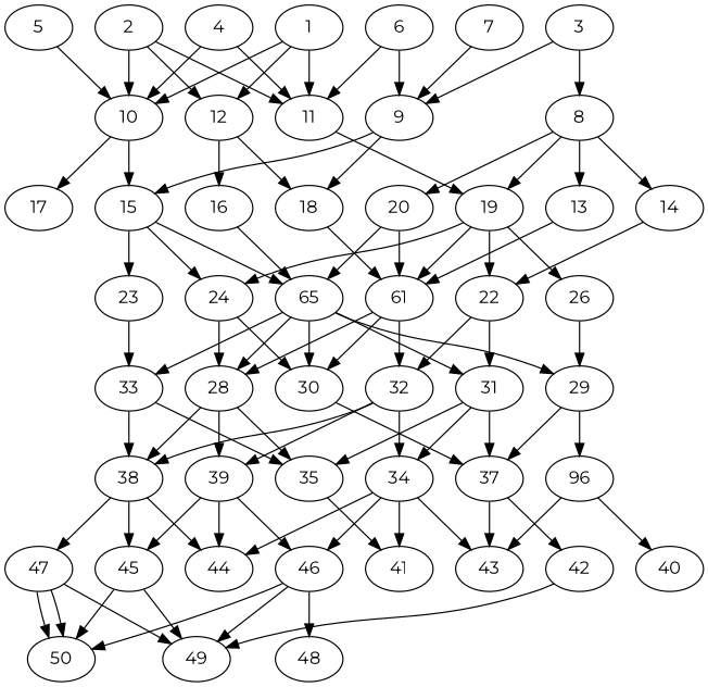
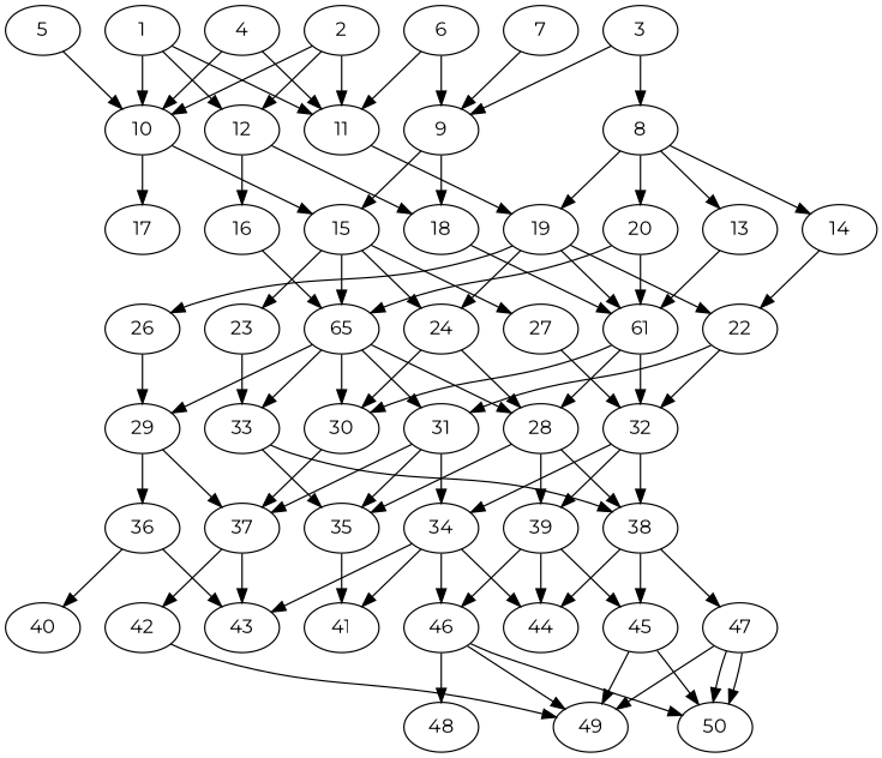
  digraph {
    fontname=Montserrat
    node [alpha=0.04 fontname=Montserrat]
    edge [fontname=Montserrat]
    1 [alpha=0.16 expect_size=34297856]
    10 [alpha=0.09 expect_size=22330368]
    11 [expect_size=51668992]
    12 [expect_size=43274240]
    15 [alpha=0.12 expect_size=17236992]
    17 [alpha=0.17 expect_size=11609088]
    19 [alpha=0.18 expect_size=22942720]
    18 [alpha=0.08 expect_size=28403712]
    16 [alpha=0.15 expect_size=49940480]
    24 [alpha=0.05 expect_size=46311424]
    n11 [alpha=0.16 expect_size=36941824 label=65]
    23 [alpha=0.18 expect_size=37846016]
+   27 [alpha=0.02 expect_size=6066176]
    n14 [alpha=0.07 expect_size=20203520 label=61]
    22 [alpha=0.10 expect_size=29255680]
    26 [alpha=0.17 expect_size=17107968]
    2 [alpha=0.17 expect_size=35031040]
    3 [alpha=0.12 expect_size=17659904]
    8 [alpha=0.18 expect_size=50448384]
    9 [alpha=0.10 expect_size=6937600]
    13 [expect_size=35549184]
    14 [alpha=0.16 expect_size=15961088]
    20 [alpha=0.16 expect_size=46977024]
    4 [alpha=0.01 expect_size=50753536]
    5 [alpha=0.14 expect_size=13323264]
    6 [expect_size=28147712]
    7 [alpha=0.07 expect_size=14772224]
    28 [alpha=0.06 expect_size=47033344]
    30 [alpha=0.02 expect_size=14902272]
    32 [alpha=0.01 expect_size=21225472]
    31 [alpha=0.14 expect_size=5832704]
    29 [alpha=0.10 expect_size=19378176]
    33 [alpha=0.02 expect_size=43683840]
    35 [alpha=0.17 expect_size=51003392]
    38 [alpha=0.19 expect_size=39160832]
    39 [alpha=0.08 expect_size=52332544]
    37 [alpha=0.18 expect_size=35146752]
    34 [alpha=0.07 expect_size=38439936]
-   36 [alpha=0.06 expect_size=42271744 label=96]
+   36 [alpha=0.06 expect_size=42271744]
    41 [alpha=0.08 expect_size=33952768]
    44 [alpha=0.03 expect_size=25490432]
    45 [alpha=0.11 expect_size=41314304]
    47 [alpha=0.17 expect_size=47690752]
    46 [expect_size=33815552]
    43 [alpha=0.09 expect_size=21535744]
    42 [alpha=0.11 expect_size=18729984]
    40 [alpha=0.15 expect_size=29171712]
    49 [alpha=0.05 expect_size=40267776]
    50 [alpha=0.07 expect_size=12645376]
    48 [alpha=0.08 expect_size=42121216]
    1 -> 10
    1 -> 11
    1 -> 12
    10 -> 15
    10 -> 17
    11 -> 19
    12 -> 18
    12 -> 16
    15 -> 24
    15 -> n11
    15 -> 23
+   15 -> 27
    19 -> 24
    19 -> n14
    19 -> 22
    19 -> 26
    18 -> n14
    16 -> n11
    24 -> 28
    24 -> 30
    n11 -> 28
    n11 -> 30
    n11 -> 31
    n11 -> 29
    n11 -> 33
    23 -> 33
+   27 -> 32
    n14 -> 28
    n14 -> 30
    n14 -> 32
    22 -> 32
    22 -> 31
    26 -> 29
    2 -> 10
    2 -> 11
    2 -> 12
    3 -> 8
    3 -> 9
    8 -> 19
    8 -> 13
    8 -> 14
    8 -> 20
    9 -> 15
    9 -> 18
    13 -> n14
    14 -> 22
    20 -> n11
    20 -> n14
    4 -> 10
    4 -> 11
    5 -> 10
    6 -> 11
    6 -> 9
    7 -> 9
    28 -> 35
    28 -> 38
    28 -> 39
    30 -> 37
    32 -> 38
    32 -> 39
    32 -> 34
    31 -> 35
    31 -> 37
    31 -> 34
    29 -> 37
    29 -> 36
    33 -> 35
    33 -> 38
    35 -> 41
    38 -> 44
    38 -> 45
    38 -> 47
    39 -> 44
    39 -> 45
    39 -> 46
    37 -> 43
    37 -> 42
    34 -> 41
    34 -> 44
    34 -> 46
    34 -> 43
    36 -> 43
    36 -> 40
    45 -> 49
    45 -> 50
    47 -> 49
    47 -> 50
    47 -> 50
    46 -> 49
    46 -> 50
    46 -> 48
    42 -> 49
  }
